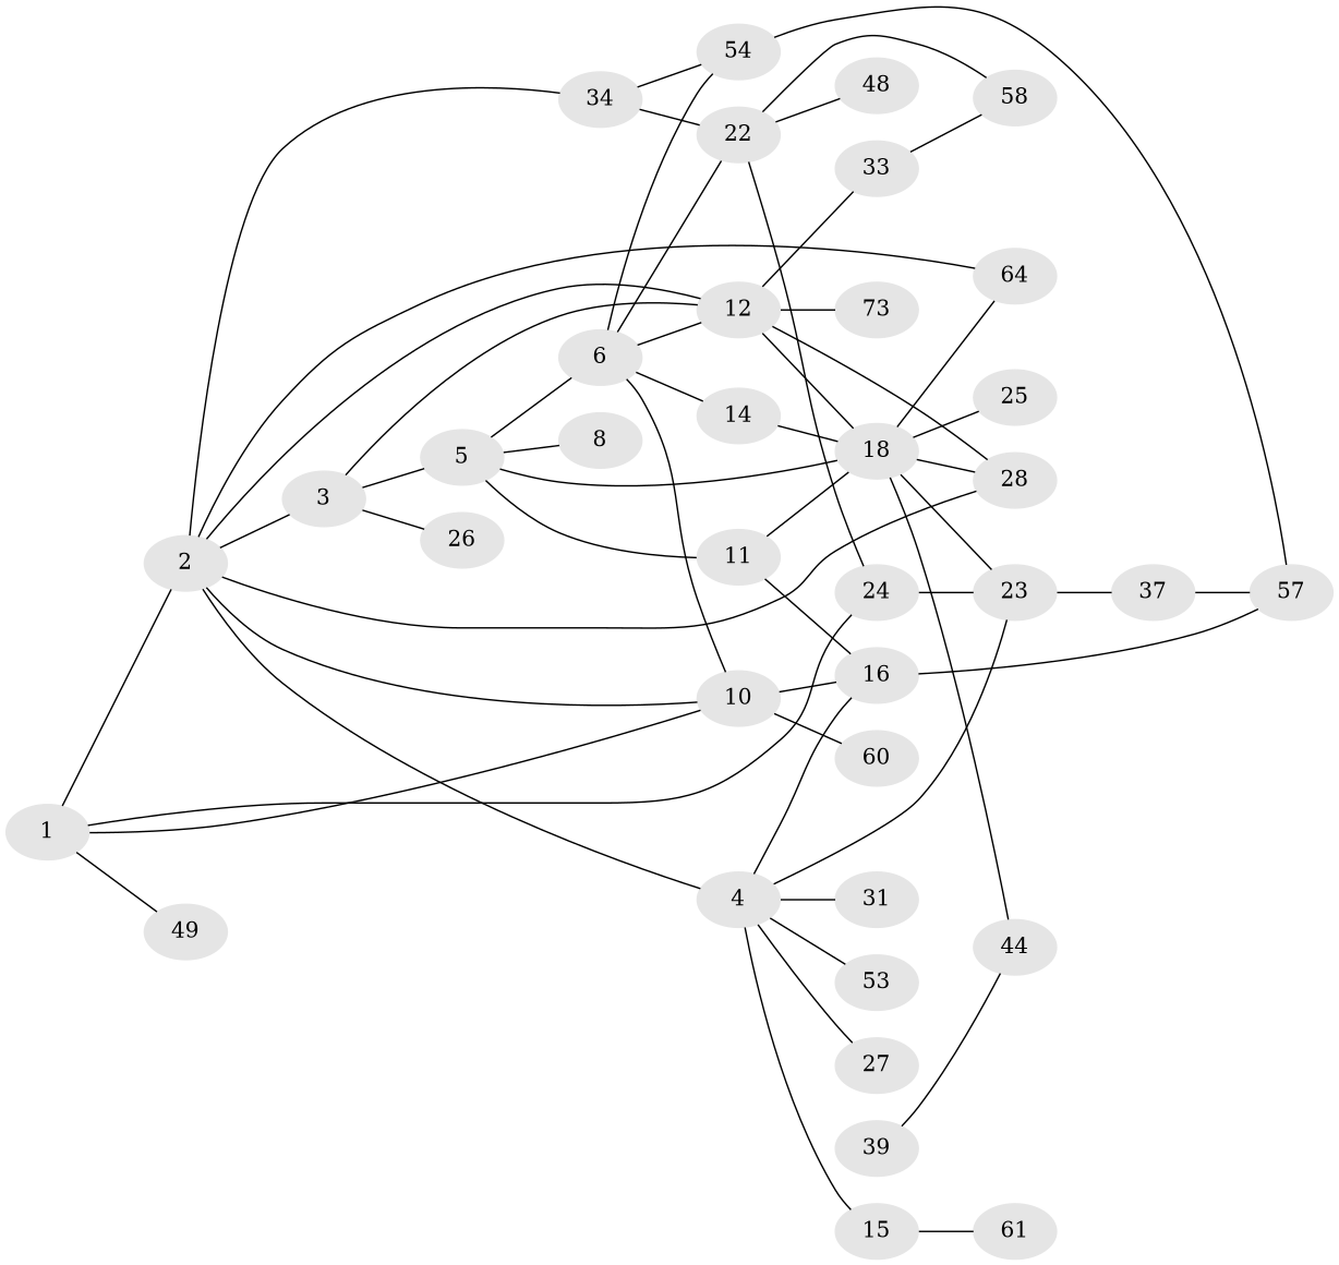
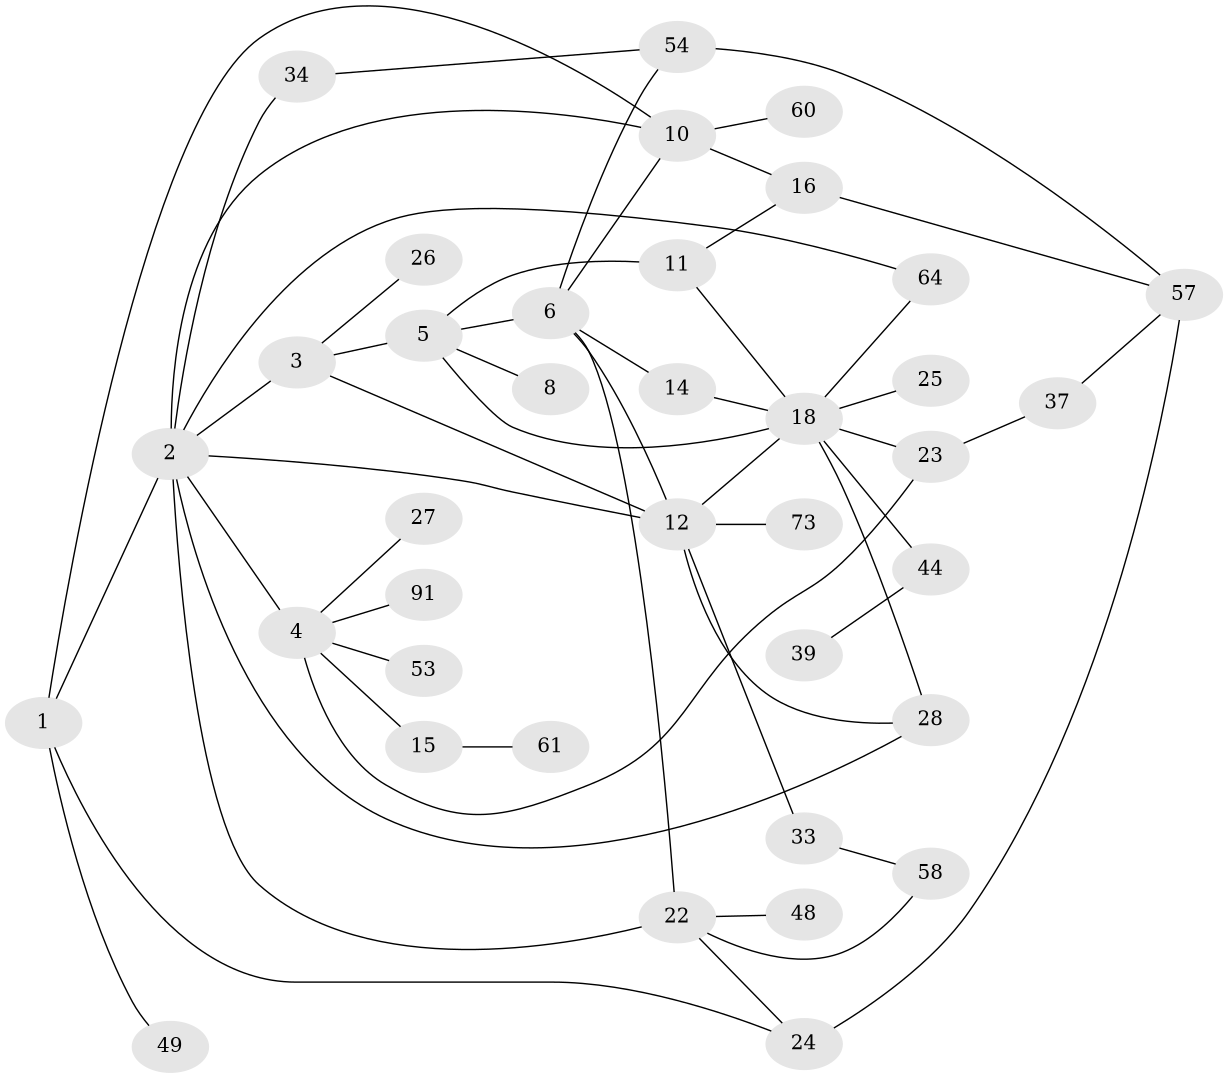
  graph {
    rankdir=LR
    node [color=gray90 style=filled]
    1
    2
    10 [super="+17"]
    24 [super="+40"]
    49 [super="+62"]
    3 [super="+55"]
    4 [super="+43+13"]
    12 [super="+20+59+66"]
    22 [super="+38"]
    28 [super="+68"]
    34 [super="+67"]
    64
    16 [super="+46"]
    60
    57 [super="+72"]
    5 [super="+7+47"]
    26
    15
    23
    27
-   31 [super="+36"]
+   31 [super="+36" label=91]
    53
    18 [super="+21+32+29"]
    33 [super="+56+51"]
    73
    25 [super="+52"]
    44
    48
    58
    54
    6 [super="+9"]
    8 [super="+71"]
    11 [super="+19"]
    61
    37 [super="+42"]
    14
    39
    1 -- 2
    1 -- 10
    1 -- 24
    1 -- 49
    2 -- 10
    2 -- 3
    2 -- 4
    2 -- 12
-   34 -- 22
+   2 -- 22
    2 -- 28
    2 -- 34
    2 -- 64
    10 -- 16
    10 -- 60
-   24 -- 23
+   24 -- 57
    3 -- 12
    3 -- 5
    3 -- 26
-   4 -- 16
    4 -- 15
    4 -- 23
    4 -- 27
    4 -- 31
    4 -- 53
    12 -- 28
    12 -- 18
    12 -- 33
    12 -- 73
    22 -- 24
    22 -- 48
    22 -- 58
    34 -- 54
    16 -- 57
    5 -- 18
    5 -- 6
    5 -- 8
    5 -- 11
    15 -- 61
    23 -- 37
    18 -- 28
    18 -- 64
    18 -- 23
    18 -- 25
    18 -- 44
    33 -- 58
    54 -- 57
    6 -- 10
    6 -- 12
    6 -- 22
    6 -- 54
    6 -- 14
    11 -- 16
    11 -- 18
    37 -- 57
    14 -- 18 [weight=2]
    39 -- 44
  }
